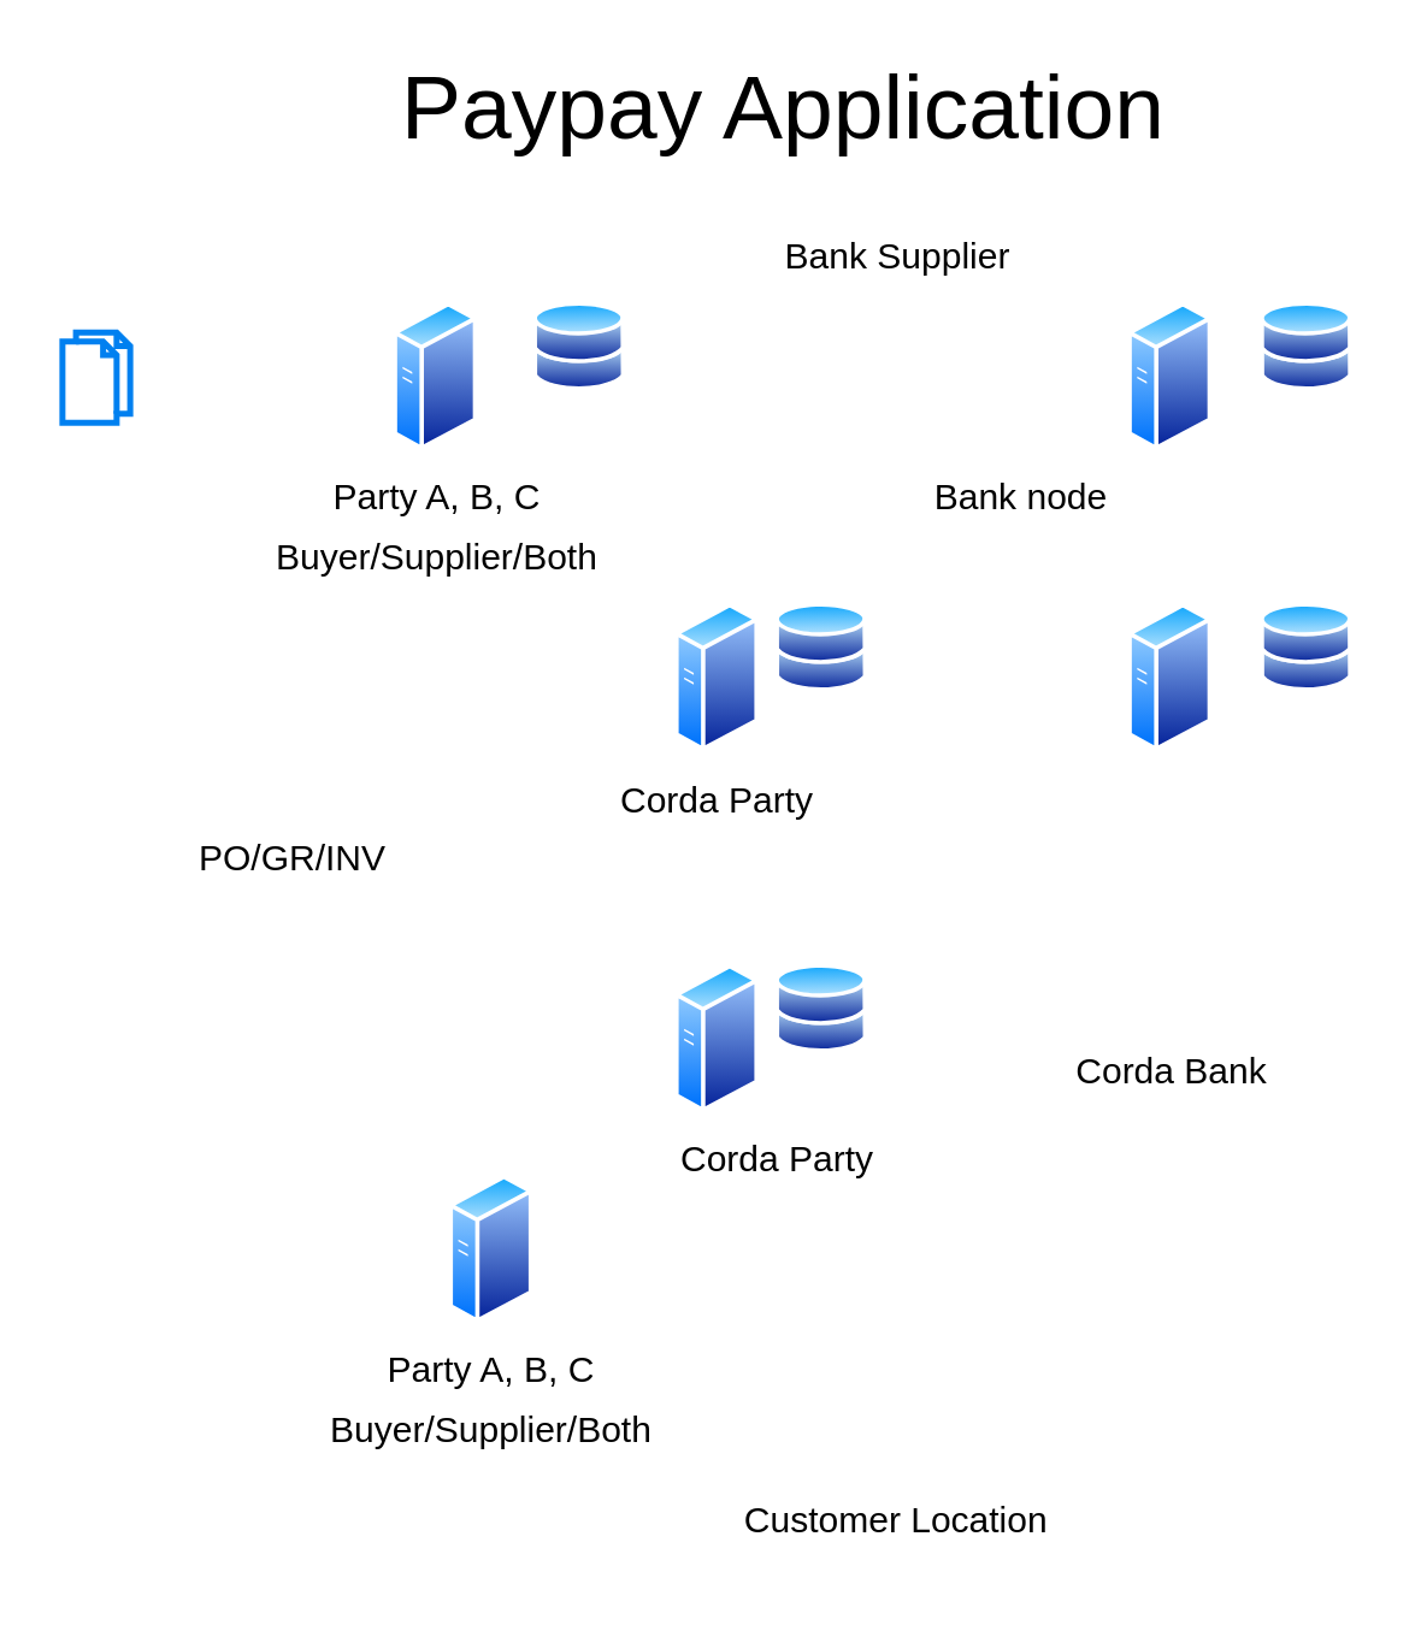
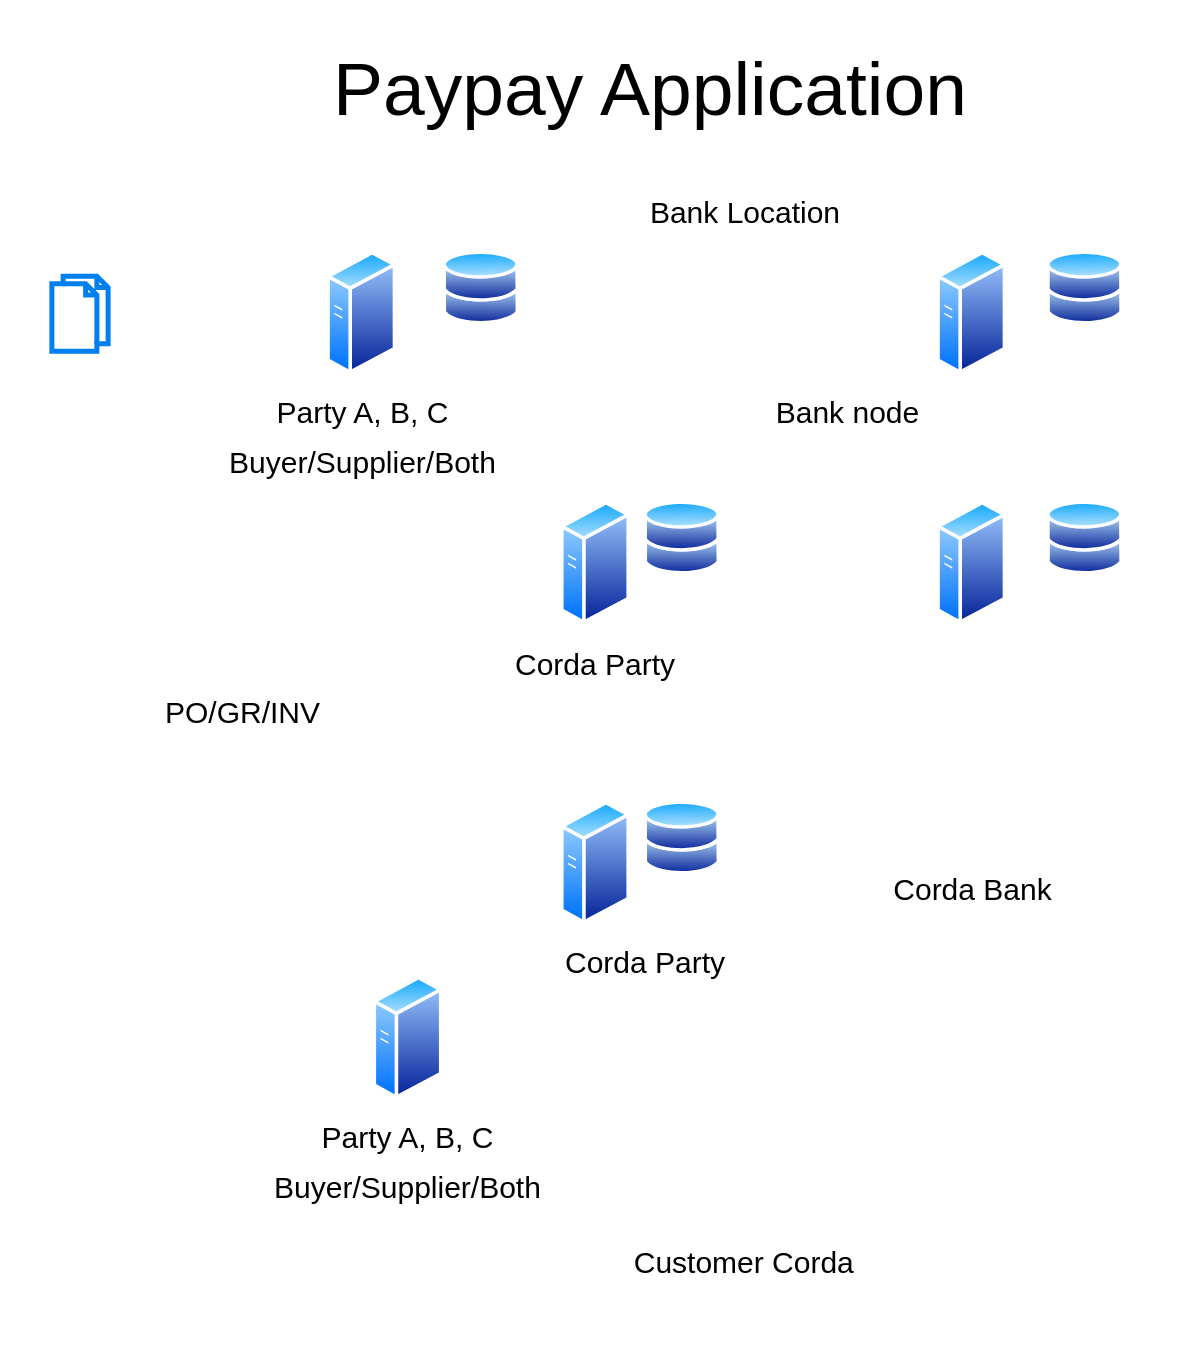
  <mxCell id="0" />
  <mxCell id="1" parent="0" />
  <mxCell id="2" value="" style="html=1;verticalLabelPosition=bottom;align=center;labelBackgroundColor=#ffffff;verticalAlign=top;strokeWidth=2;strokeColor=#0080F0;shadow=0;dashed=0;shape=mxgraph.ios7.icons.documents;" vertex="1" parent="1"><mxGeometry x="20.25" y="110" width="22.5" height="30" as="geometry" /></mxCell>
  <mxCell id="3" value="" style="image;aspect=fixed;perimeter=ellipsePerimeter;html=1;align=center;shadow=0;dashed=0;spacingTop=3;image=img/lib/active_directory/generic_server.svg;" vertex="1" parent="1"><mxGeometry x="130.5" y="100" width="28.0" height="50" as="geometry" /></mxCell>
  <mxCell id="4" value="" style="image;aspect=fixed;perimeter=ellipsePerimeter;html=1;align=center;shadow=0;dashed=0;spacingTop=3;image=img/lib/active_directory/databases.svg;" vertex="1" parent="1"><mxGeometry x="177" y="100" width="30.61" height="30" as="geometry" /></mxCell>
  <mxCell id="5" value="" style="image;aspect=fixed;perimeter=ellipsePerimeter;html=1;align=center;shadow=0;dashed=0;spacingTop=3;image=img/lib/active_directory/generic_server.svg;" vertex="1" parent="1"><mxGeometry x="149" y="390" width="28.0" height="50" as="geometry" /></mxCell>
  <mxCell id="6" value="" style="image;aspect=fixed;perimeter=ellipsePerimeter;html=1;align=center;shadow=0;dashed=0;spacingTop=3;image=img/lib/active_directory/generic_server.svg;" vertex="1" parent="1"><mxGeometry x="374.5" y="100" width="28.0" height="50" as="geometry" /></mxCell>
  <mxCell id="7" value="Bank node" style="text;html=1;strokeColor=none;fillColor=none;align=center;verticalAlign=middle;whiteSpace=wrap;rounded=0;" vertex="1" parent="1"><mxGeometry x="308.5" y="150" width="60" height="30" as="geometry" /></mxCell>
  <mxCell id="8" value="Party A, B, C" style="text;html=1;strokeColor=none;fillColor=none;align=center;verticalAlign=middle;whiteSpace=wrap;rounded=0;" vertex="1" parent="1"><mxGeometry x="61.5" y="150" width="166" height="30" as="geometry" /></mxCell>
- <mxCell id="9" value="Bank Supplier" style="text;html=1;strokeColor=none;fillColor=none;align=center;verticalAlign=middle;whiteSpace=wrap;rounded=0;" vertex="1" parent="1"><mxGeometry x="250" y="70" width="96" height="30" as="geometry" /></mxCell>
+ <mxCell id="9" value="Bank Location" style="text;html=1;strokeColor=none;fillColor=none;align=center;verticalAlign=middle;whiteSpace=wrap;rounded=0;" vertex="1" parent="1"><mxGeometry x="250" y="70" width="96" height="30" as="geometry" /></mxCell>
  <mxCell id="10" value="" style="image;aspect=fixed;perimeter=ellipsePerimeter;html=1;align=center;shadow=0;dashed=0;spacingTop=3;image=img/lib/active_directory/generic_server.svg;" vertex="1" parent="1"><mxGeometry x="224" y="200" width="28.0" height="50" as="geometry" /></mxCell>
- <mxCell id="11" value="Customer Location" style="text;html=1;strokeColor=none;fillColor=none;align=center;verticalAlign=middle;whiteSpace=wrap;rounded=0;" vertex="1" parent="1"><mxGeometry x="235.5" y="490" width="123" height="30" as="geometry" /></mxCell>
+ <mxCell id="11" value="Customer Corda" style="text;html=1;strokeColor=none;fillColor=none;align=center;verticalAlign=middle;whiteSpace=wrap;rounded=0;" vertex="1" parent="1"><mxGeometry x="235.5" y="490" width="123" height="30" as="geometry" /></mxCell>
  <mxCell id="12" value="&lt;font style=&quot;font-size: 30px;&quot;&gt;Paypay Application&lt;/font&gt;" style="text;html=1;strokeColor=none;fillColor=none;align=center;verticalAlign=middle;whiteSpace=wrap;rounded=0;" vertex="1" parent="1"><mxGeometry x="105" y="20" width="310" height="30" as="geometry" /></mxCell>
  <mxCell id="13" value="Buyer/Supplier/Both" style="text;html=1;strokeColor=none;fillColor=none;align=center;verticalAlign=middle;whiteSpace=wrap;rounded=0;" vertex="1" parent="1"><mxGeometry x="61.5" y="170" width="166" height="30" as="geometry" /></mxCell>
  <mxCell id="14" value="Corda Party" style="text;html=1;strokeColor=none;fillColor=none;align=center;verticalAlign=middle;whiteSpace=wrap;rounded=0;" vertex="1" parent="1"><mxGeometry x="188" y="251" width="100" height="30" as="geometry" /></mxCell>
  <mxCell id="15" value="" style="image;aspect=fixed;perimeter=ellipsePerimeter;html=1;align=center;shadow=0;dashed=0;spacingTop=3;image=img/lib/active_directory/generic_server.svg;" vertex="1" parent="1"><mxGeometry x="374.5" y="200" width="28.0" height="50" as="geometry" /></mxCell>
  <mxCell id="16" value="Corda Bank" style="text;html=1;strokeColor=none;fillColor=none;align=center;verticalAlign=middle;whiteSpace=wrap;rounded=0;" vertex="1" parent="1"><mxGeometry x="338.5" y="341" width="100" height="30" as="geometry" /></mxCell>
  <mxCell id="17" value="" style="image;aspect=fixed;perimeter=ellipsePerimeter;html=1;align=center;shadow=0;dashed=0;spacingTop=3;image=img/lib/active_directory/databases.svg;" vertex="1" parent="1"><mxGeometry x="257.39" y="200" width="30.61" height="30" as="geometry" /></mxCell>
  <mxCell id="18" value="" style="image;aspect=fixed;perimeter=ellipsePerimeter;html=1;align=center;shadow=0;dashed=0;spacingTop=3;image=img/lib/active_directory/databases.svg;" vertex="1" parent="1"><mxGeometry x="418.5" y="100" width="30.61" height="30" as="geometry" /></mxCell>
  <mxCell id="19" value="" style="image;aspect=fixed;perimeter=ellipsePerimeter;html=1;align=center;shadow=0;dashed=0;spacingTop=3;image=img/lib/active_directory/databases.svg;" vertex="1" parent="1"><mxGeometry x="418.5" y="200" width="30.61" height="30" as="geometry" /></mxCell>
  <mxCell id="20" value="Party A, B, C" style="text;html=1;strokeColor=none;fillColor=none;align=center;verticalAlign=middle;whiteSpace=wrap;rounded=0;" vertex="1" parent="1"><mxGeometry x="80" y="440" width="166" height="30" as="geometry" /></mxCell>
  <mxCell id="21" value="Buyer/Supplier/Both" style="text;html=1;strokeColor=none;fillColor=none;align=center;verticalAlign=middle;whiteSpace=wrap;rounded=0;" vertex="1" parent="1"><mxGeometry x="80" y="460" width="166" height="30" as="geometry" /></mxCell>
  <mxCell id="22" value="" style="image;aspect=fixed;perimeter=ellipsePerimeter;html=1;align=center;shadow=0;dashed=0;spacingTop=3;image=img/lib/active_directory/generic_server.svg;" vertex="1" parent="1"><mxGeometry x="224" y="320" width="28.0" height="50" as="geometry" /></mxCell>
  <mxCell id="23" value="" style="image;aspect=fixed;perimeter=ellipsePerimeter;html=1;align=center;shadow=0;dashed=0;spacingTop=3;image=img/lib/active_directory/databases.svg;" vertex="1" parent="1"><mxGeometry x="257.39" y="320" width="30.61" height="30" as="geometry" /></mxCell>
  <mxCell id="24" value="Corda Party" style="text;html=1;strokeColor=none;fillColor=none;align=center;verticalAlign=middle;whiteSpace=wrap;rounded=0;" vertex="1" parent="1"><mxGeometry x="207.61" y="370" width="100" height="30" as="geometry" /></mxCell>
  <mxCell id="25" value="PO/GR/INV" style="text;html=1;strokeColor=none;fillColor=none;align=center;verticalAlign=middle;whiteSpace=wrap;rounded=0;" vertex="1" parent="1"><mxGeometry x="66.5" y="270" width="60" height="30" as="geometry" /></mxCell>
